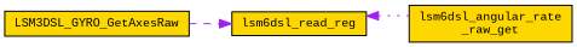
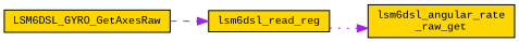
  digraph {
    fontname="Liberation Mono"
    rankdir=LR
    node [color=black fillcolor=gold fontname="Liberation Mono" fontsize=10 shape=record style=filled]
    edge [color=purple fontname="Liberation Mono" fontsize=10 labelfontname=Helvetica labelfontsize=10]
-   n1 [fontcolor=black height=0.2 label=LSM3DSL_GYRO_GetAxesRaw width=0.4]
+   n1 [fontcolor=black height=0.2 label=LSM6DSL_GYRO_GetAxesRaw width=0.4]
    n2 [height=0.2 label=lsm6dsl_read_reg width=0.4]
    n3 [height=0.2 label="lsm6dsl_angular_rate\l_raw_get" width=0.4]
    n1 -> n2 [style=dashed]
-   n3 -> n2 [style=dotted]
+   n2 -> n3 [style=dotted]
  }
